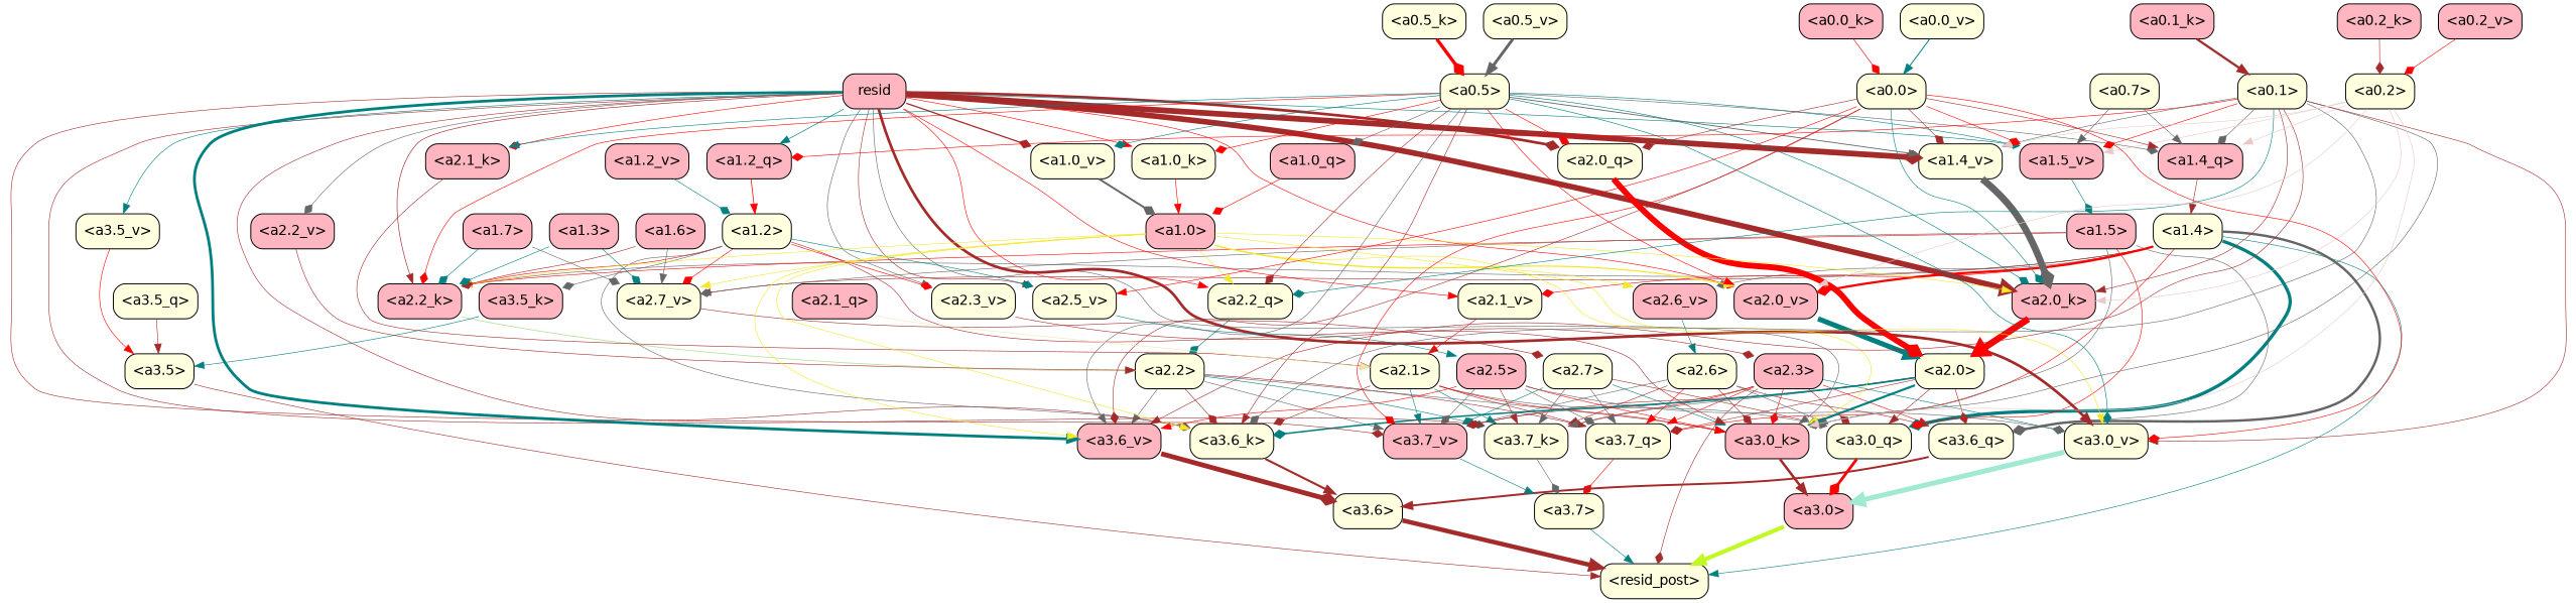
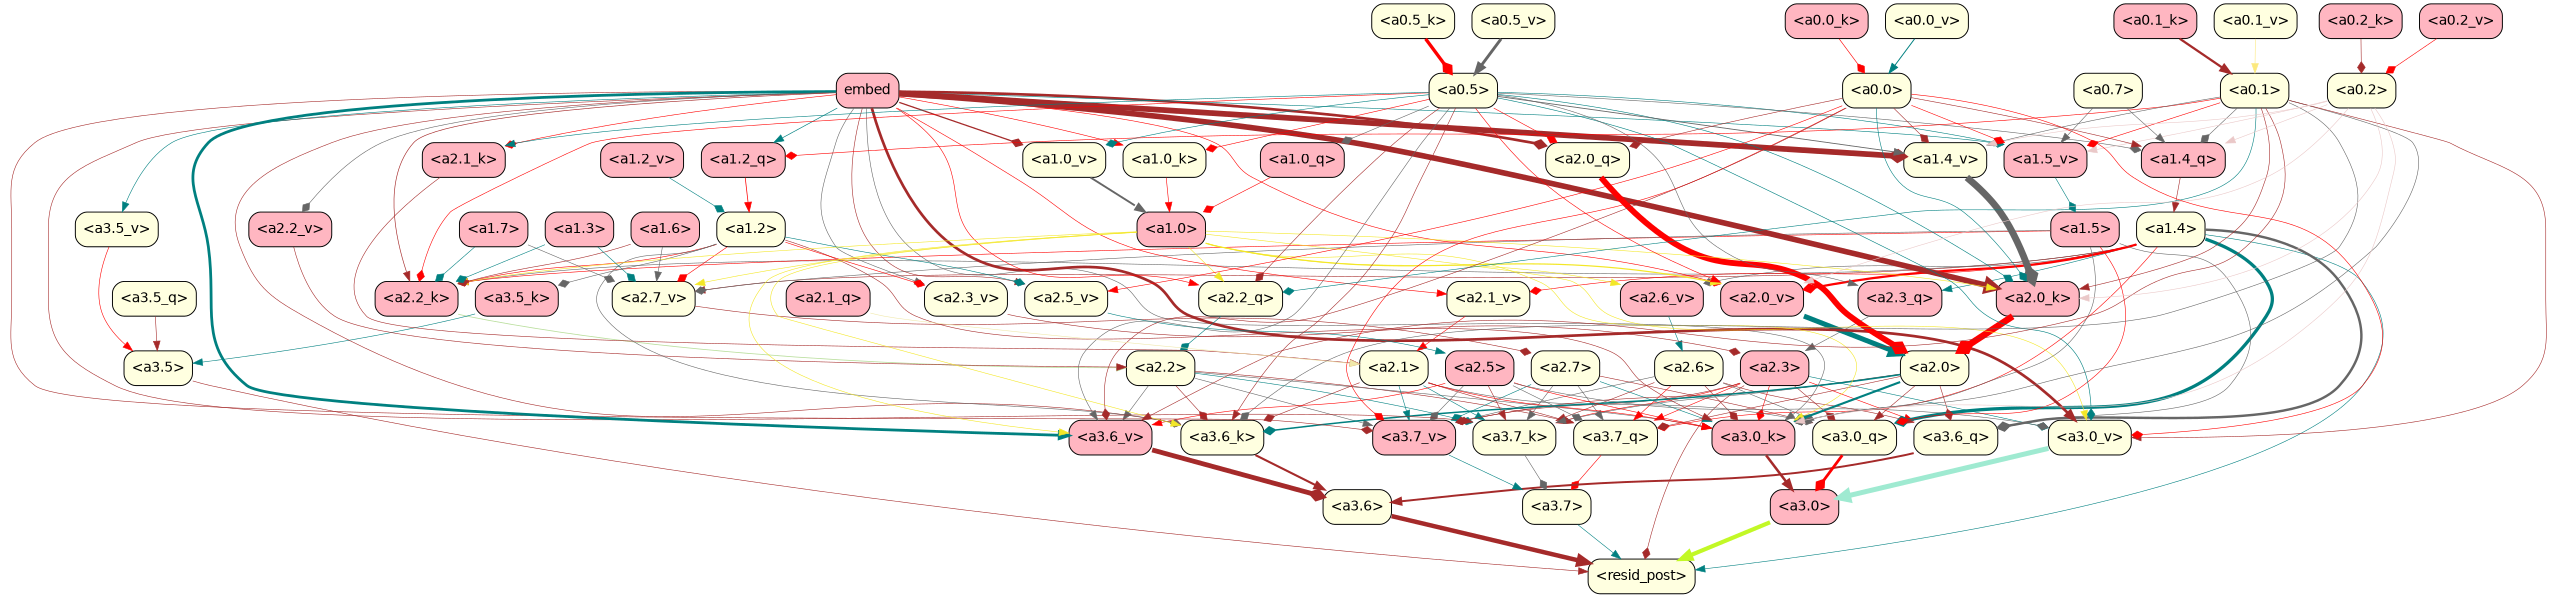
  strict digraph {
    splines=true
    node [color=black fillcolor=lightyellow fontname=Helvetica shape=box style="filled, rounded"]
    edge [arrowhead=diamond color=brown penwidth=0.6]
    "<a3.7>"
    "<resid_post>"
    "<a3.6>"
    "<a3.5>"
    "<a3.0>" [fillcolor=lightpink]
    "<a2.3>" [fillcolor=lightpink]
    "<a3.7_q>"
    "<a3.6_q>"
    "<a3.0_q>"
    "<a3.7_k>"
    "<a3.0_k>" [fillcolor=lightpink]
    "<a3.7_v>" [fillcolor=lightpink]
    "<a3.0_v>"
    "<a1.4>"
+   "<a2.3_q>" [fillcolor=lightpink]
    "<a2.2_k>" [fillcolor=lightpink]
    "<a2.7_v>"
    "<a2.6_v>" [fillcolor=lightpink]
    "<a2.1_v>"
    "<a2.0_v>" [fillcolor=lightpink]
    "<a2.2>"
    "<a2.7>"
    "<a2.6>"
    "<a2.1>"
    "<a2.0>"
    "<a3.6_k>"
    "<a3.6_v>" [fillcolor=lightpink]
    "<a3.5_q>"
    "<a3.5_k>" [fillcolor=lightpink]
    "<a3.5_v>"
    "<a2.5>" [fillcolor=lightpink]
    "<a1.5>" [fillcolor=lightpink]
-   embed [fillcolor=lightpink label=resid]
+   embed [fillcolor=lightpink]
    "<a2.2_q>"
    "<a2.0_q>"
    "<a2.1_k>" [fillcolor=lightpink]
    "<a2.0_k>" [fillcolor=lightpink]
    "<a2.5_v>"
    "<a2.3_v>"
    "<a2.2_v>" [fillcolor=lightpink]
    "<a1.2_q>" [fillcolor=lightpink]
    "<a1.0_k>"
    "<a1.5_v>" [fillcolor=lightpink]
    "<a1.4_v>"
    "<a1.0_v>"
    "<a1.2>"
    "<a1.0>" [fillcolor=lightpink]
    "<a0.5>"
    "<a1.4_q>" [fillcolor=lightpink]
    "<a1.0_q>" [fillcolor=lightpink]
    "<a0.1>"
    "<a0.2>"
    "<a0.0>"
    "<a2.1_q>" [fillcolor=lightpink]
    "<a1.7>" [fillcolor=lightpink]
    "<a1.6>" [fillcolor=lightpink]
    "<a1.3>" [fillcolor=lightpink]
    "<a1.2_v>" [fillcolor=lightpink]
    "<a0.7>"
    "<a0.5_k>"
    "<a0.2_k>" [fillcolor=lightpink]
    "<a0.1_k>" [fillcolor=lightpink]
    "<a0.0_k>" [fillcolor=lightpink]
    "<a0.5_v>"
    "<a0.2_v>" [fillcolor=lightpink]
+   "<a0.1_v>"
    "<a0.0_v>"
    "<a3.7>" -> "<resid_post>" [arrowhead=normal color=teal]
    "<a3.6>" -> "<resid_post>" [arrowhead=normal penwidth=4.648244500160217]
    "<a3.5>" -> "<resid_post>" [arrowhead=normal]
    "<a3.0>" -> "<resid_post>" [color="#c2f826" penwidth=4.3288813829422 arrowhead=""]
    "<a2.3>" -> "<resid_post>"
    "<a2.3>" -> "<a3.7_q>" [arrowhead=normal color=red]
    "<a2.3>" -> "<a3.6_q>" [arrowhead=normal color=red]
    "<a2.3>" -> "<a3.0_q>"
    "<a2.3>" -> "<a3.7_k>" [arrowhead=normal color=red]
    "<a2.3>" -> "<a3.0_k>" [color=red]
    "<a2.3>" -> "<a3.7_v>"
    "<a2.3>" -> "<a3.0_v>" [color=teal]
    "<a3.7_q>" -> "<a3.7>" [color=red]
    "<a3.6_q>" -> "<a3.6>" [arrowhead=normal penwidth=2.03758105635643]
    "<a3.0_q>" -> "<a3.0>" [color=red penwidth=2.8638100624084473]
    "<a3.7_k>" -> "<a3.7>" [color=gray40]
    "<a3.0_k>" -> "<a3.0>" [arrowhead=normal penwidth=2.6274144649505615]
    "<a3.7_v>" -> "<a3.7>" [arrowhead=normal color=teal]
    "<a3.0_v>" -> "<a3.0>" [color="#9fead1" penwidth=5.188832879066467 arrowhead=""]
    "<a1.4>" -> "<resid_post>" [arrowhead=normal color=teal]
    "<a1.4>" -> "<a3.7_q>" [color=red]
    "<a1.4>" -> "<a3.6_q>" [color=gray40 penwidth=2.5397292599081993]
    "<a1.4>" -> "<a3.0_q>" [color=teal penwidth=3.3985572457313538]
+   "<a1.4>" -> "<a2.3_q>" [arrowhead=normal color=teal]
    "<a1.4>" -> "<a2.2_k>" [arrowhead=normal color=gray40]
    "<a1.4>" -> "<a2.7_v>" [arrowhead=normal]
    "<a1.4>" -> "<a2.6_v>" [color=gray40]
    "<a1.4>" -> "<a2.1_v>" [color=red]
    "<a1.4>" -> "<a2.0_v>" [color=red penwidth=2.3308929204940796]
+   "<a2.3_q>" -> "<a2.3>" [arrowhead=normal color=gray40]
    "<a2.2_k>" -> "<a2.2>" [color="#b9de9c" penwidth=0.8337457180023193 arrowhead=""]
    "<a2.7_v>" -> "<a2.7>"
    "<a2.6_v>" -> "<a2.6>" [arrowhead=normal color=teal]
    "<a2.1_v>" -> "<a2.1>" [arrowhead=normal color=red]
    "<a2.0_v>" -> "<a2.0>" [arrowhead=normal color=teal penwidth=5.211444020271301]
    "<a2.2>" -> "<a3.7_q>" [arrowhead=normal]
    "<a2.2>" -> "<a3.7_k>" [color=teal]
    "<a2.2>" -> "<a3.0_k>" [arrowhead=normal color=gray40]
    "<a2.2>" -> "<a3.7_v>" [arrowhead=normal color=gray40]
    "<a2.2>" -> "<a3.6_k>"
    "<a2.2>" -> "<a3.6_v>" [arrowhead=normal color=gray40]
    "<a2.7>" -> "<a3.7_q>" [arrowhead=normal color=gray40]
    "<a2.7>" -> "<a3.0_q>" [arrowhead=normal]
    "<a2.7>" -> "<a3.7_k>" [arrowhead=normal color=gray40]
    "<a2.7>" -> "<a3.0_k>" [arrowhead=normal color=teal]
    "<a2.7>" -> "<a3.7_v>" [color=teal]
    "<a2.6>" -> "<a3.7_q>" [arrowhead=normal color=red]
    "<a2.6>" -> "<a3.6_q>" [arrowhead=normal]
    "<a2.6>" -> "<a3.0_q>" [color=gray40]
    "<a2.6>" -> "<a3.7_k>" [arrowhead=normal]
    "<a2.6>" -> "<a3.0_k>"
    "<a2.6>" -> "<a3.7_v>" [arrowhead=normal color=gray40]
    "<a2.1>" -> "<a3.7_q>" [arrowhead=normal]
    "<a2.1>" -> "<a3.0_q>" [color=gray40]
    "<a2.1>" -> "<a3.7_k>" [arrowhead=normal color=teal]
    "<a2.1>" -> "<a3.0_k>" [arrowhead=normal color=red]
    "<a2.1>" -> "<a3.7_v>" [arrowhead=normal color=teal]
    "<a2.1>" -> "<a3.6_k>"
    "<a2.0>" -> "<a3.7_q>"
    "<a2.0>" -> "<a3.6_q>"
    "<a2.0>" -> "<a3.0_q>" [arrowhead=normal]
    "<a2.0>" -> "<a3.7_k>" [arrowhead=normal color=gray40]
    "<a2.0>" -> "<a3.0_k>" [color=teal penwidth=2.205150544643402]
    "<a2.0>" -> "<a3.7_v>"
    "<a2.0>" -> "<a3.6_k>" [color=teal penwidth=1.5717863738536835]
    "<a3.6_k>" -> "<a3.6>" [arrowhead=normal penwidth=2.174198240041733]
    "<a3.6_v>" -> "<a3.6>" [penwidth=5.002329230308533]
    "<a3.5_q>" -> "<a3.5>" [arrowhead=normal]
    "<a3.5_k>" -> "<a3.5>" [arrowhead=normal color=teal]
    "<a3.5_v>" -> "<a3.5>" [arrowhead=normal color=red]
    "<a2.5>" -> "<a3.7_q>" [color=gray40]
    "<a2.5>" -> "<a3.7_k>" [arrowhead=normal]
    "<a2.5>" -> "<a3.0_k>" [arrowhead=normal color=red]
    "<a2.5>" -> "<a3.7_v>" [color=gray40]
    "<a2.5>" -> "<a3.0_v>" [color=gray40]
    "<a2.5>" -> "<a3.6_v>" [arrowhead=normal color=red]
    "<a1.5>" -> "<a3.6_q>" [color=gray40]
    "<a1.5>" -> "<a3.0_q>" [color=red]
    "<a1.5>" -> "<a3.0_k>" [color=gray40]
    "<a1.5>" -> "<a2.2_k>" [color=red]
    "<a1.5>" -> "<a2.7_v>" [color=gray40]
    embed -> "<a3.7_k>" [arrowhead=normal]
    embed -> "<a3.0_k>" [arrowhead=normal color=gray40]
    embed -> "<a3.7_v>"
    embed -> "<a3.0_v>" [arrowhead=normal penwidth=2.812090039253235]
    embed -> "<a2.2_k>" [arrowhead=normal penwidth=0.6694881916046143]
    embed -> "<a2.1_v>" [arrowhead=normal color=red]
    embed -> "<a2.0_v>" [color=red]
    embed -> "<a3.6_k>"
    embed -> "<a3.6_v>" [arrowhead=normal color=teal penwidth=2.882729172706604]
    embed -> "<a3.5_v>" [arrowhead=normal color=teal]
    embed -> "<a2.2_q>" [arrowhead=normal color=red]
    embed -> "<a2.0_q>" [penwidth=2.773140072822571]
    embed -> "<a2.1_k>" [color=red]
    embed -> "<a2.0_k>" [arrowhead=normal penwidth=5.809704422950745]
    embed -> "<a2.5_v>" [arrowhead=normal]
    embed -> "<a2.3_v>" [arrowhead=normal color=gray40]
    embed -> "<a2.2_v>" [color=gray40]
    embed -> "<a1.2_q>" [arrowhead=normal color=teal penwidth=0.6789929866790771]
    embed -> "<a1.0_k>" [arrowhead=normal color=red]
    embed -> "<a1.5_v>" [color=teal]
    embed -> "<a1.4_v>" [penwidth=5.930049657821655]
    embed -> "<a1.0_v>" [penwidth=1.3246397972106934]
    "<a2.2_q>" -> "<a2.2>" [color=teal penwidth=0.6299107074737549]
    "<a2.0_q>" -> "<a2.0>" [color=red penwidth=6.081655263900757]
    "<a2.1_k>" -> "<a2.1>" [arrowhead=normal]
-   "<a2.0_k>" -> "<a2.0>" [arrowhead=normal color=red penwidth=6.795950889587402]
+   "<a2.0_k>" -> "<a2.0>" [color=red penwidth=6.795950889587402]
    "<a2.5_v>" -> "<a2.5>" [arrowhead=normal color=teal]
    "<a2.3_v>" -> "<a2.3>"
    "<a2.2_v>" -> "<a2.2>" [arrowhead=normal]
    "<a1.2_q>" -> "<a1.2>" [arrowhead=normal color=red penwidth=0.7635738849639893]
    "<a1.0_k>" -> "<a1.0>" [arrowhead=normal color=red]
    "<a1.5_v>" -> "<a1.5>" [color=teal]
    "<a1.4_v>" -> "<a2.0_k>" [color=gray40 penwidth=7.066803693771362]
-   "<a1.0_v>" -> "<a1.0>" [color=gray40 penwidth=1.970656156539917]
+   "<a1.0_v>" -> "<a1.0>" [arrowhead=normal color=gray40 penwidth=1.970656156539917]
    "<a1.2>" -> "<a3.0_k>" [arrowhead=normal]
    "<a1.2>" -> "<a2.2_k>" [arrowhead=normal color=red]
    "<a1.2>" -> "<a2.7_v>" [color=red]
    "<a1.2>" -> "<a3.6_k>" [color=gray40]
    "<a1.2>" -> "<a3.5_k>" [color=gray40]
    "<a1.2>" -> "<a2.5_v>" [color=teal]
    "<a1.2>" -> "<a2.3_v>" [color=red]
    "<a1.0>" -> "<a3.0_k>" [color="#f3e727" arrowhead=""]
    "<a1.0>" -> "<a3.0_v>" [color="#f3e727" arrowhead=""]
    "<a1.0>" -> "<a2.2_k>" [color="#f3e727" arrowhead=""]
    "<a1.0>" -> "<a2.7_v>" [color="#f3e727" arrowhead=""]
    "<a1.0>" -> "<a2.6_v>" [color="#f3e727" arrowhead=""]
    "<a1.0>" -> "<a2.0_v>" [color="#f3e727" penwidth=1.2632839679718018 arrowhead=""]
    "<a1.0>" -> "<a3.6_k>" [color="#f3e727" arrowhead=""]
    "<a1.0>" -> "<a3.6_v>" [color="#f3e727" arrowhead=""]
    "<a1.0>" -> "<a2.2_q>" [color="#f3e727" arrowhead=""]
    "<a1.0>" -> "<a2.0_k>" [color="#f3e727" arrowhead=""]
    "<a0.5>" -> "<a3.0_v>" [color=teal penwidth=0.6281400918960571]
+   "<a0.5>" -> "<a2.3_q>" [arrowhead=normal color=gray40]
    "<a0.5>" -> "<a2.2_k>" [color=red]
    "<a0.5>" -> "<a2.0_v>" [arrowhead=normal color=red]
    "<a0.5>" -> "<a3.6_k>" [arrowhead=normal]
    "<a0.5>" -> "<a3.6_v>" [arrowhead=normal color=gray40]
    "<a0.5>" -> "<a2.2_q>"
    "<a0.5>" -> "<a2.0_q>" [color=red]
    "<a0.5>" -> "<a2.1_k>" [arrowhead=normal color=teal]
    "<a0.5>" -> "<a2.0_k>" [color=teal penwidth=0.6196913719177246]
    "<a0.5>" -> "<a1.0_k>" [color=red]
    "<a0.5>" -> "<a1.5_v>" [arrowhead=normal color=teal]
    "<a0.5>" -> "<a1.4_v>" [arrowhead=normal color=gray40 penwidth=0.9038386344909668]
    "<a0.5>" -> "<a1.0_v>" [color=teal]
    "<a0.5>" -> "<a1.4_q>" [color=gray40]
    "<a0.5>" -> "<a1.0_q>" [color=gray40]
    "<a1.4_q>" -> "<a1.4>" [arrowhead=normal]
    "<a1.0_q>" -> "<a1.0>" [color=red]
    "<a0.1>" -> "<a3.0_k>" [color=gray40]
    "<a0.1>" -> "<a3.0_v>" [arrowhead=normal]
    "<a0.1>" -> "<a3.6_k>" [color=gray40]
    "<a0.1>" -> "<a3.6_v>" [arrowhead=normal]
    "<a0.1>" -> "<a2.2_q>" [color=teal]
    "<a0.1>" -> "<a2.0_k>" [arrowhead=normal]
    "<a0.1>" -> "<a1.2_q>" [color=red]
    "<a0.1>" -> "<a1.5_v>" [color=red]
    "<a0.1>" -> "<a1.4_v>" [arrowhead=normal color=gray40]
    "<a0.1>" -> "<a1.4_q>" [color=gray40]
    "<a0.2>" -> "<a3.0_k>" [color="#eac8c8" arrowhead=""]
    "<a0.2>" -> "<a2.0_v>" [color="#eac8c8" arrowhead=""]
    "<a0.2>" -> "<a2.0_k>" [color="#eac8c8" arrowhead=""]
    "<a0.2>" -> "<a1.5_v>" [color="#eac8c8" arrowhead=""]
    "<a0.2>" -> "<a1.4_v>" [color="#eac8c8" arrowhead=""]
    "<a0.2>" -> "<a1.4_q>" [color="#eac8c8" arrowhead=""]
    "<a0.0>" -> "<a3.7_v>" [color=red]
    "<a0.0>" -> "<a3.0_v>" [color=red]
    "<a0.0>" -> "<a3.6_v>"
    "<a0.0>" -> "<a2.0_q>"
    "<a0.0>" -> "<a2.0_k>" [color=teal]
    "<a0.0>" -> "<a2.5_v>" [arrowhead=normal color=red]
    "<a0.0>" -> "<a1.5_v>" [color=red]
    "<a0.0>" -> "<a1.4_v>"
    "<a0.0>" -> "<a1.4_q>" [arrowhead=normal]
    "<a2.1_q>" -> "<a2.1>" [color="#f0e8aa" arrowhead=""]
    "<a1.7>" -> "<a2.2_k>" [color=teal]
    "<a1.7>" -> "<a2.7_v>" [color=gray40]
    "<a1.6>" -> "<a2.2_k>"
    "<a1.6>" -> "<a2.7_v>" [arrowhead=normal color=gray40]
    "<a1.3>" -> "<a2.2_k>" [color=teal]
    "<a1.3>" -> "<a2.7_v>" [color=teal]
    "<a1.2_v>" -> "<a1.2>" [color=teal]
    "<a0.7>" -> "<a1.5_v>" [arrowhead=normal color=gray40]
    "<a0.7>" -> "<a1.4_q>" [arrowhead=normal color=gray40]
    "<a0.5_k>" -> "<a0.5>" [color=red penwidth=3.475644141435623]
    "<a0.2_k>" -> "<a0.2>"
    "<a0.1_k>" -> "<a0.1>" [arrowhead=normal penwidth=2.3508740663528442]
    "<a0.0_k>" -> "<a0.0>" [color=red penwidth=0.6416475772857666]
    "<a0.5_v>" -> "<a0.5>" [arrowhead=normal color=gray40 penwidth=3.019147038459778]
    "<a0.2_v>" -> "<a0.2>" [color=red]
+   "<a0.1_v>" -> "<a0.1>" [color="#fce97d" arrowhead=""]
    "<a0.0_v>" -> "<a0.0>" [arrowhead=normal color=teal penwidth=1.0116496086120605]
  }
